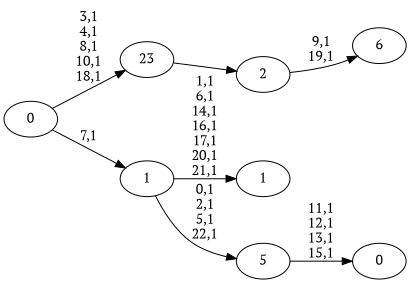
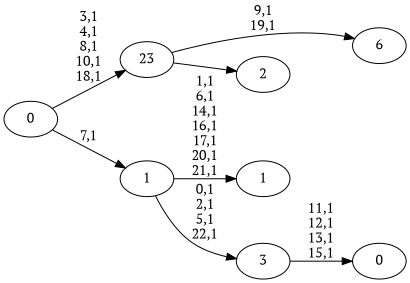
  digraph {
    fontname="PT Serif"
    rankdir=LR
    node [fontname="PT Serif"]
    edge [fontname="PT Serif"]
    n1 [label=6]
    n2 [label=2]
    23
    n4 [label=1]
    n5 [label=0]
-   5
+   5 [label=3]
    1
    0
-   n2 -> n1 [label="9,1\n19,1"]
+   23 -> n1 [label="9,1\n19,1"]
    23 -> n2
    5 -> n5 [label="11,1\n12,1\n13,1\n15,1"]
    1 -> n4 [label="1,1\n6,1\n14,1\n16,1\n17,1\n20,1\n21,1"]
    1 -> 5 [label="0,1\n2,1\n5,1\n22,1"]
    0 -> 23 [label="3,1\n4,1\n8,1\n10,1\n18,1"]
    0 -> 1 [label="7,1"]
  }
